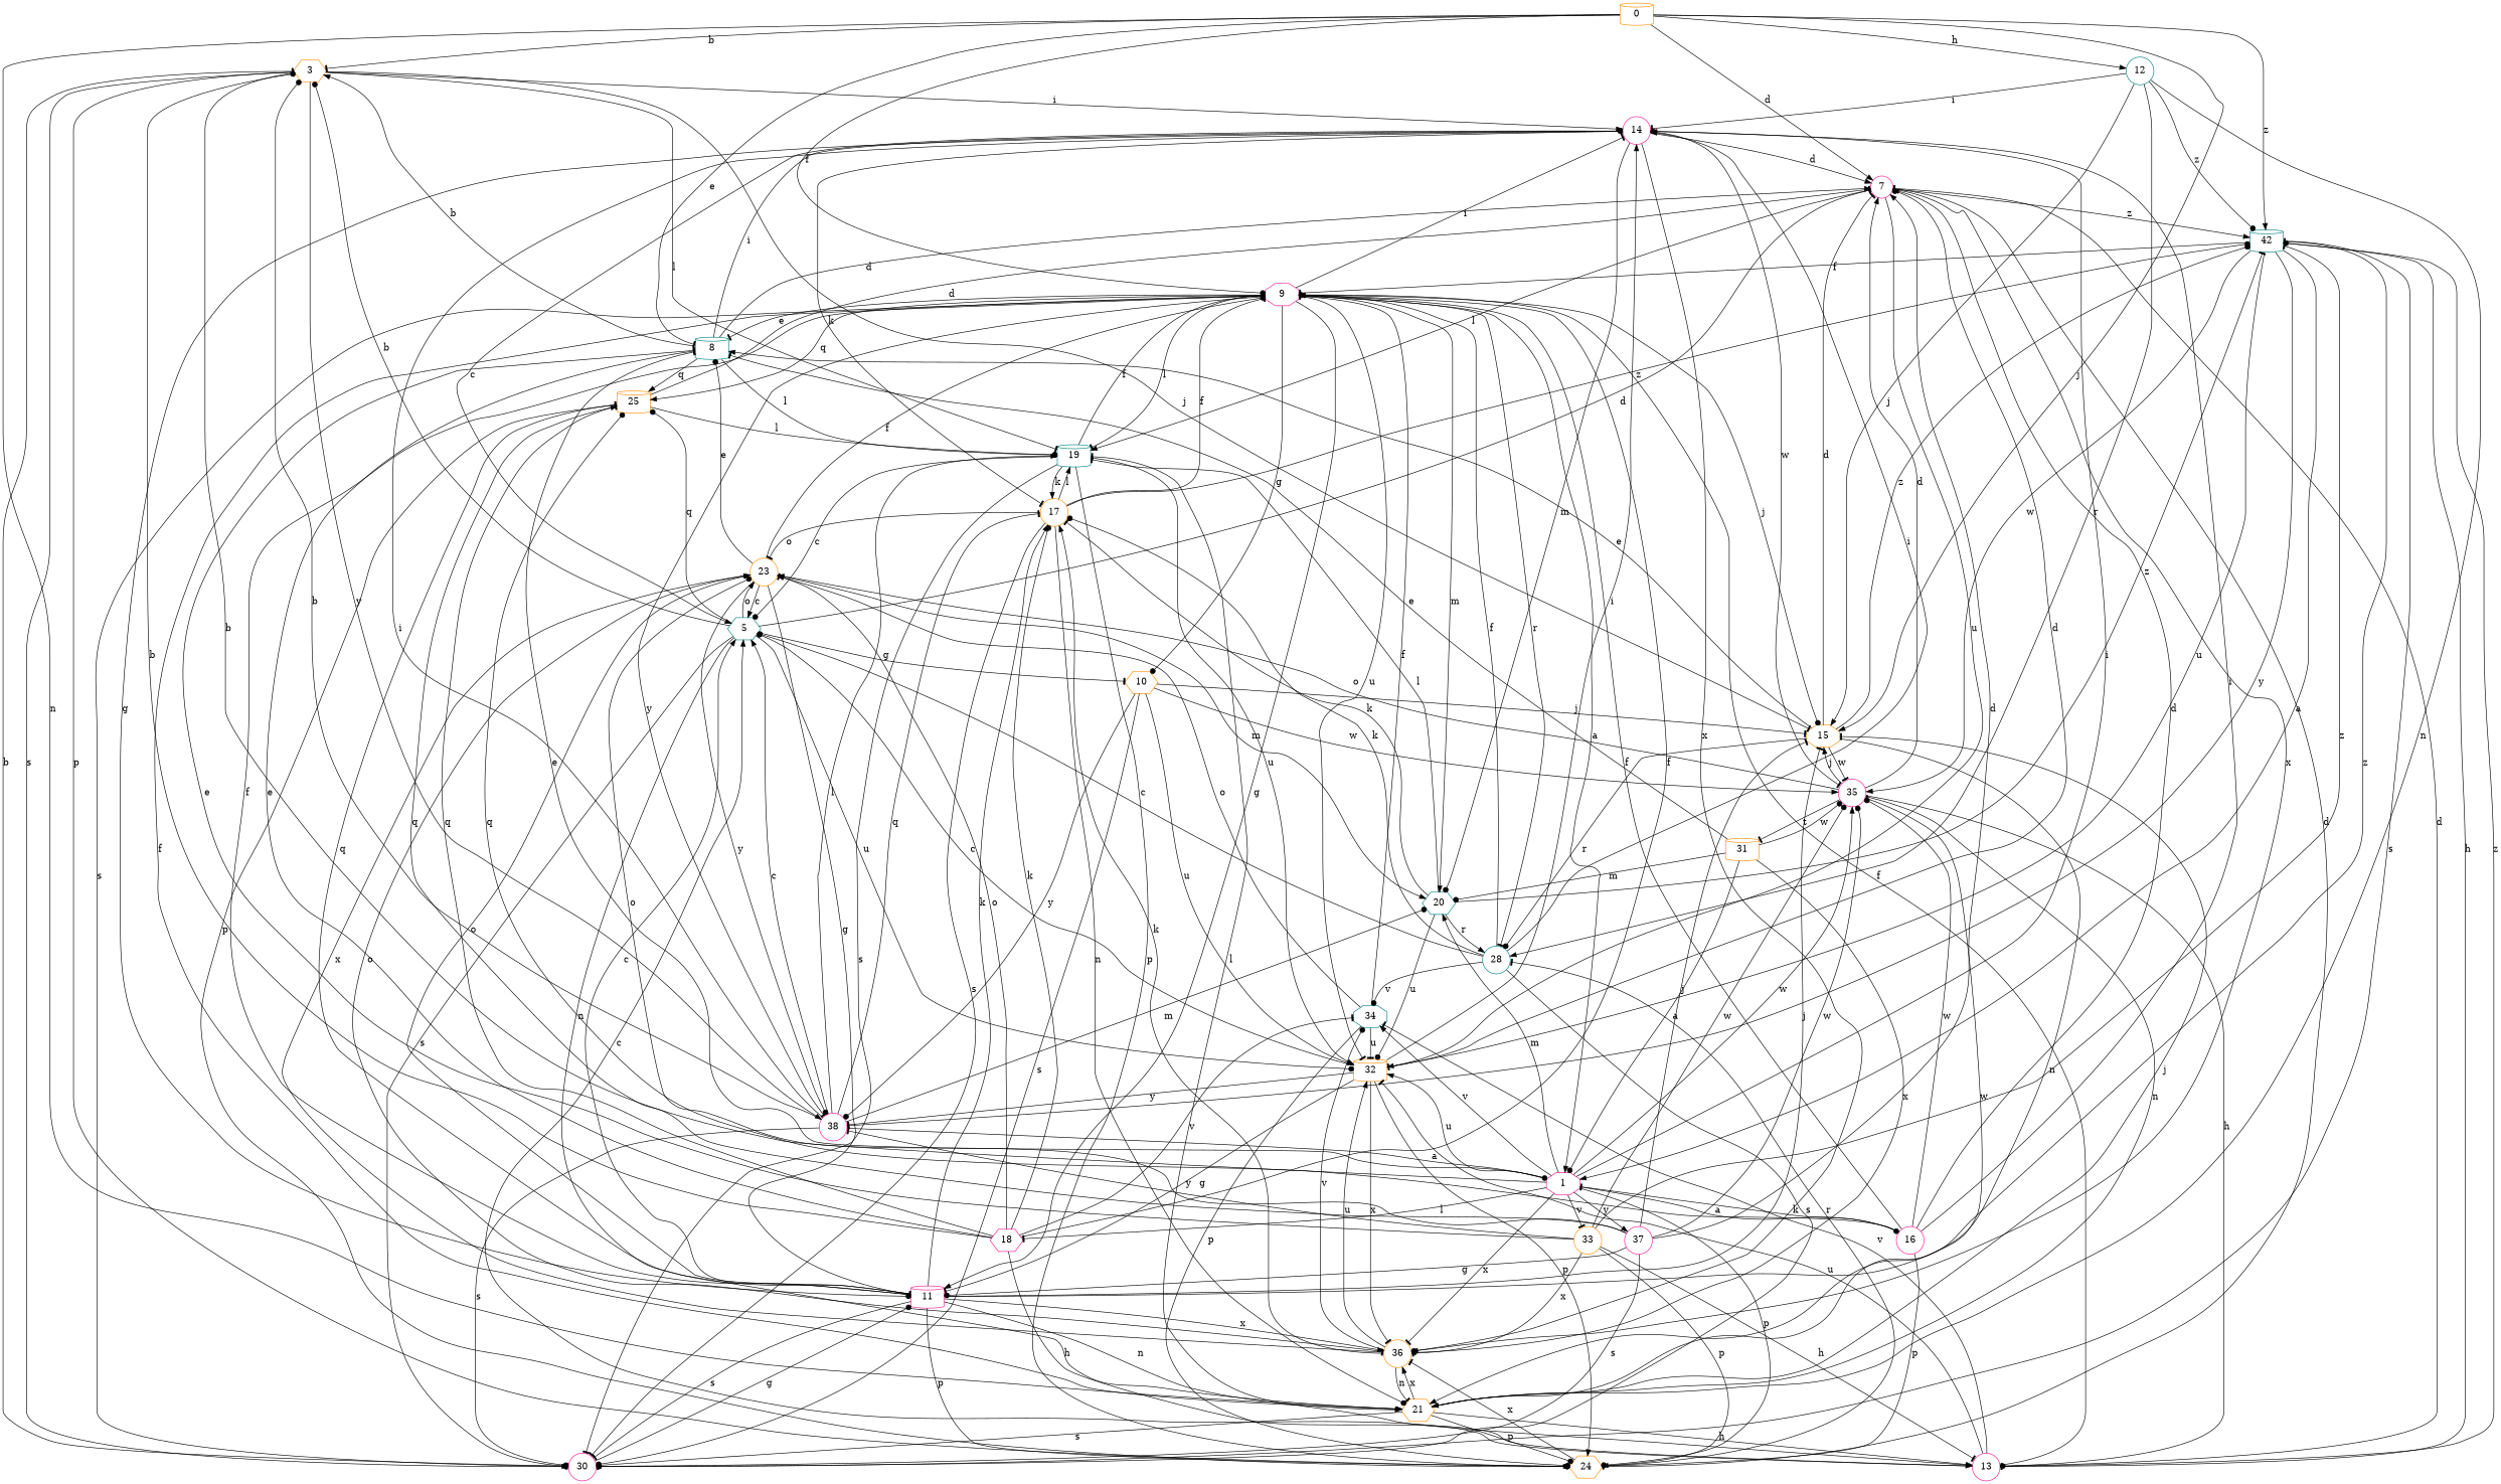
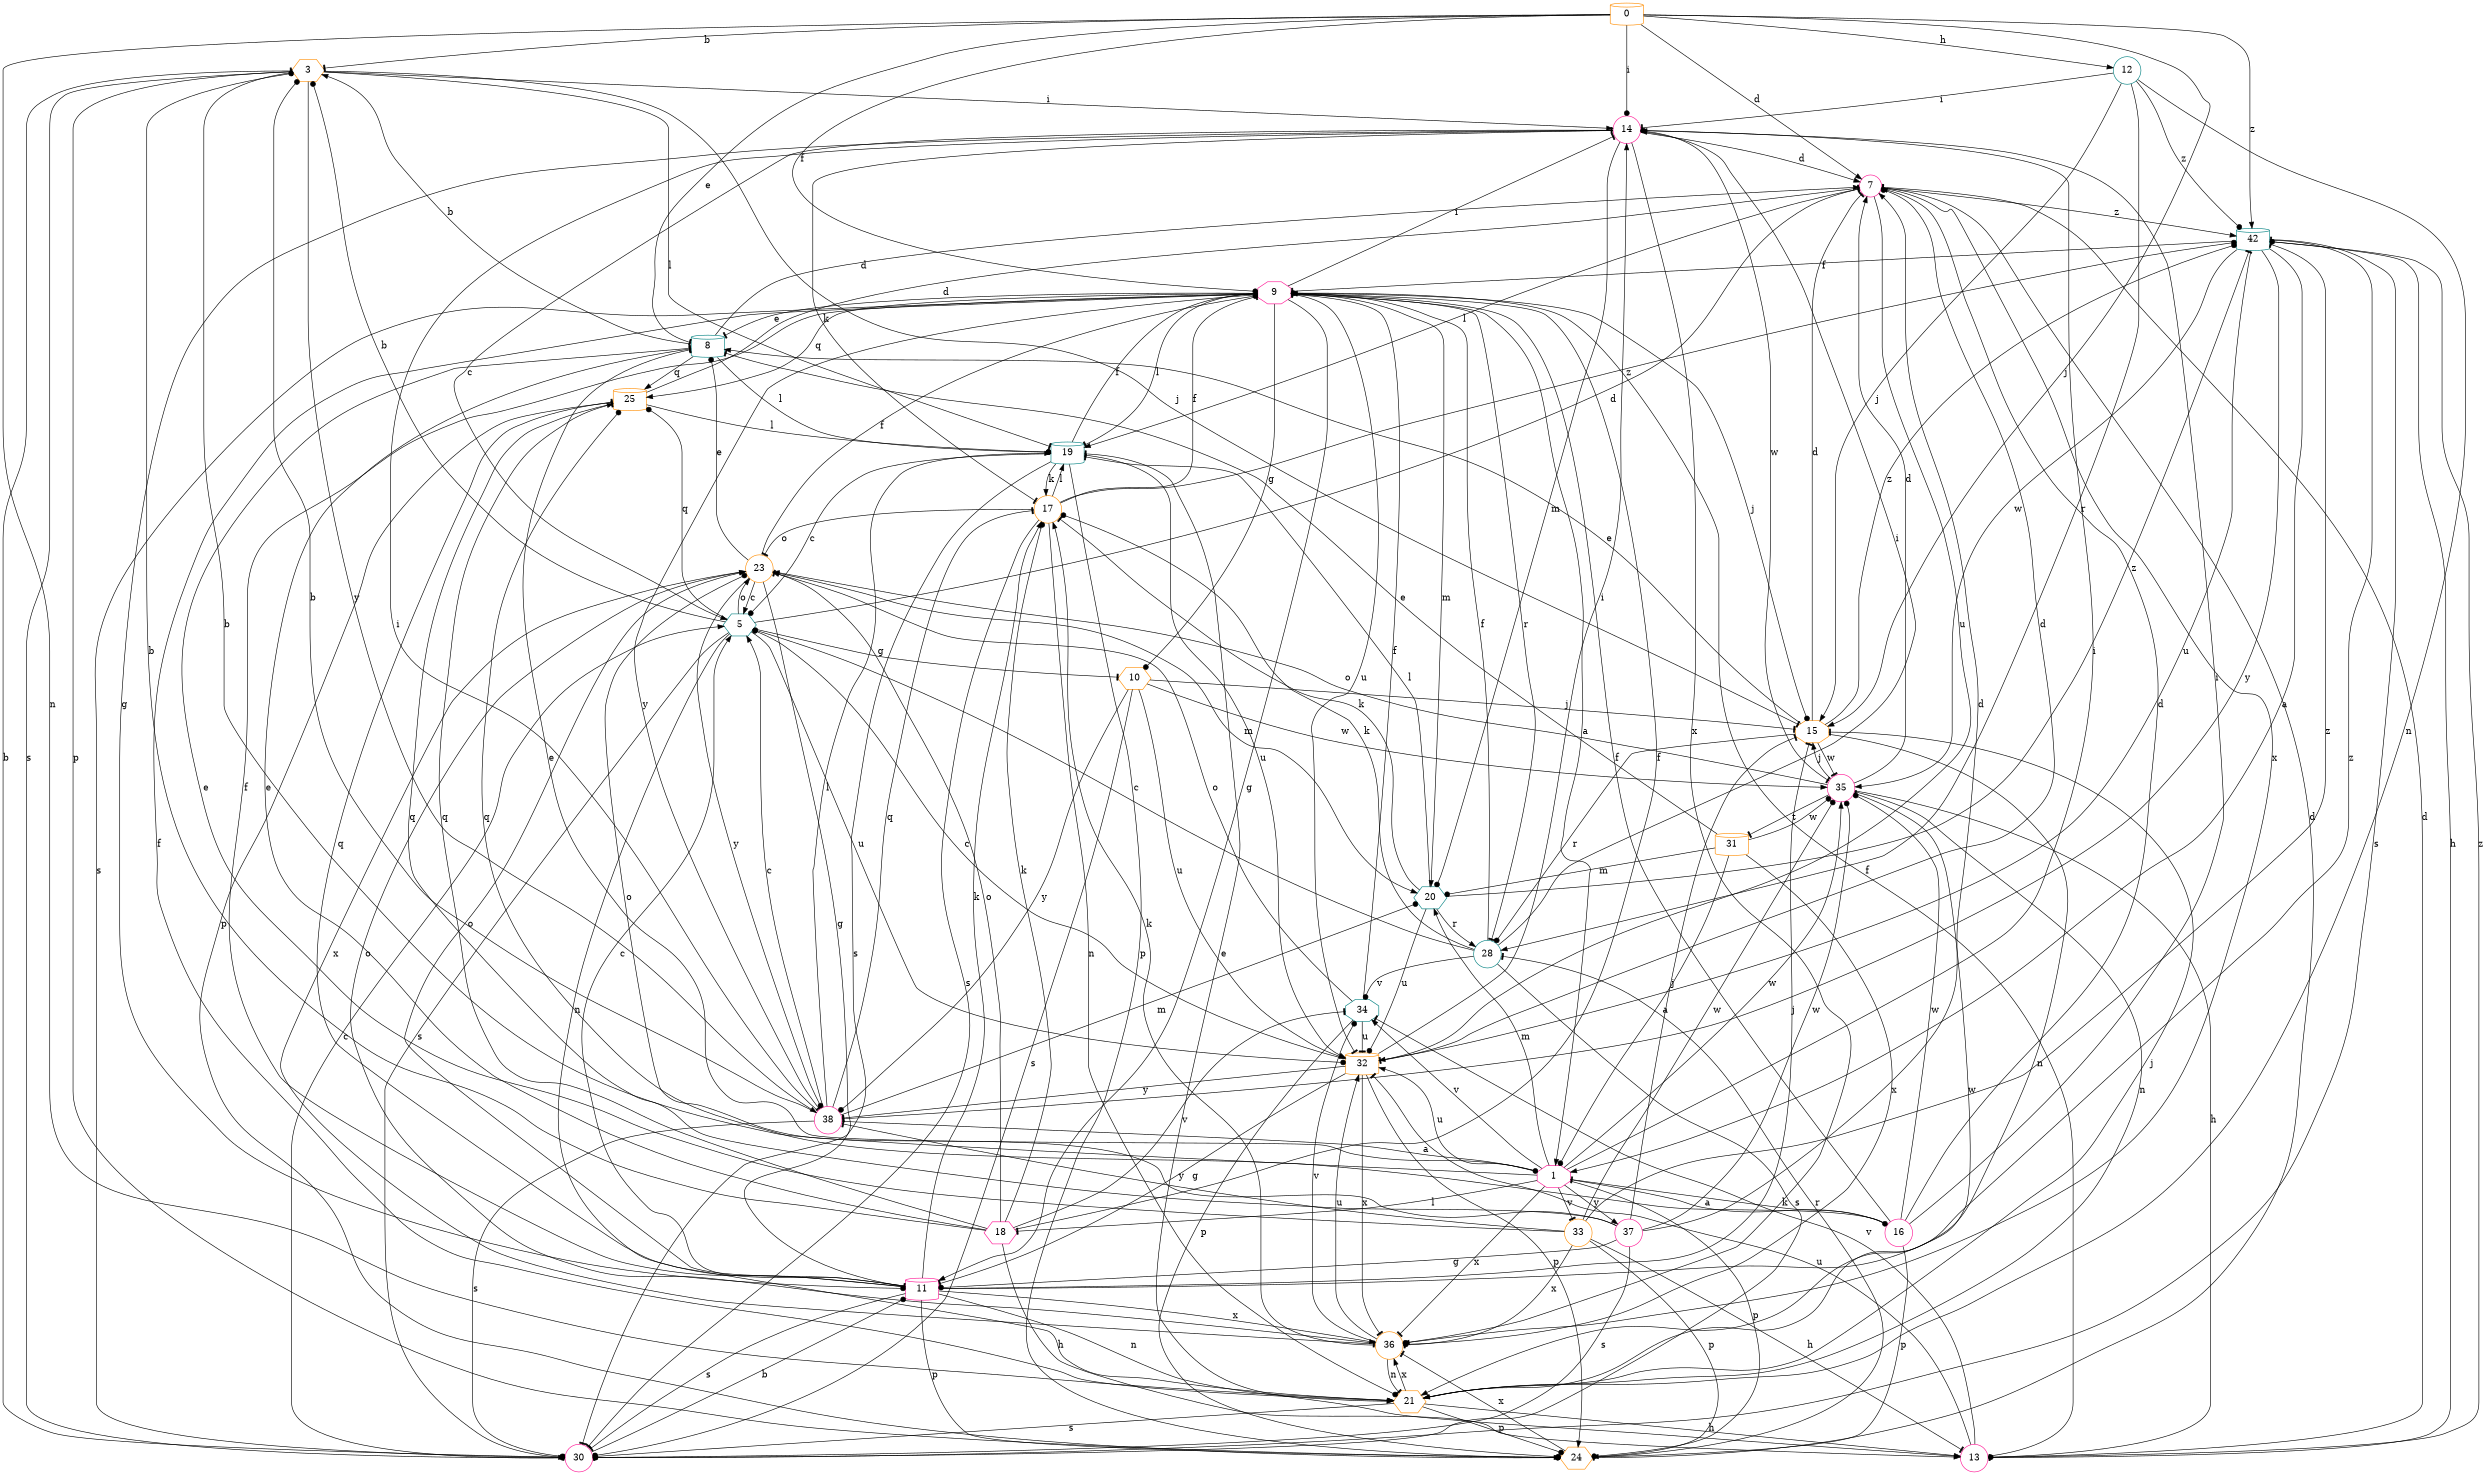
  strict digraph {
    node [color=darkorange shape=circle]
    edge [arrowhead=tee]
    0 [shape=cylinder]
    3 [shape=hexagon]
    7 [color=deeppink]
    8 [color=teal shape=cylinder]
    9 [color=deeppink shape=octagon]
    12 [color=teal]
    14 [color=deeppink]
    15 [shape=octagon]
    21 [shape=hexagon]
    42 [color=teal shape=cylinder]
    24 [shape=hexagon]
    19 [color=teal shape=cylinder]
    30 [color=deeppink]
    38 [color=deeppink]
    32 [shape=cylinder]
    36
    25 [shape=cylinder]
    1 [color=deeppink shape=octagon]
    20 [color=teal shape=hexagon]
    10 [shape=hexagon]
    11 [color=deeppink shape=cylinder]
    28 [color=teal]
    35 [color=deeppink]
    5 [color=teal shape=hexagon]
    17
    13 [color=deeppink]
    16 [color=deeppink]
    18 [color=deeppink shape=hexagon]
    33
    34 [color=teal shape=octagon]
    37 [color=deeppink]
    23
    31 [shape=cylinder]
    0 -> 3 [label=b]
    0 -> 7 [arrowhead=normal label=d]
    0 -> 8 [label=e]
    0 -> 9 [arrowhead=dot label=f]
    0 -> 12 [arrowhead=normal label=h]
-   8 -> 14 [arrowhead=dot label=i]
+   0 -> 14 [arrowhead=dot label=i]
    0 -> 15 [arrowhead=normal label=j]
    0 -> 21 [arrowhead=normal label=n]
    0 -> 42 [arrowhead=normal label=z]
    3 -> 14 [arrowhead=normal label=i]
    3 -> 15 [label=j]
    3 -> 24 [arrowhead=normal label=p]
    3 -> 19 [label=l]
    3 -> 30 [arrowhead=dot label=s]
    3 -> 38 [arrowhead=normal label=y]
    7 -> 42 [arrowhead=normal label=z]
    7 -> 19 [arrowhead=normal label=l]
    7 -> 32 [label=u]
    7 -> 36 [arrowhead=normal label=x]
    8 -> 3 [arrowhead=normal label=b]
    8 -> 7 [arrowhead=normal label=d]
    8 -> 19 [arrowhead=dot label=l]
    8 -> 25 [arrowhead=normal label=q]
    9 -> 8 [label=e]
    9 -> 14 [label=i]
    9 -> 15 [arrowhead=dot label=j]
    9 -> 19 [label=l]
    9 -> 30 [arrowhead=normal label=s]
    9 -> 38 [label=y]
    9 -> 32 [label=u]
    9 -> 25 [arrowhead=normal label=q]
    9 -> 1 [arrowhead=normal label=a]
    9 -> 20 [arrowhead=normal label=m]
    9 -> 10 [arrowhead=dot label=g]
    9 -> 11 [arrowhead=normal label=g]
    9 -> 28 [label=r]
    12 -> 14 [label=i]
    12 -> 15 [arrowhead=normal label=j]
    12 -> 21 [arrowhead=normal label=n]
    12 -> 42 [arrowhead=dot label=z]
    12 -> 28 [arrowhead=normal label=r]
    14 -> 7 [arrowhead=normal label=d]
    14 -> 36 [arrowhead=dot label=x]
    14 -> 20 [arrowhead=dot label=m]
    14 -> 11 [arrowhead=dot label=g]
    14 -> 35 [label=w]
    14 -> 5 [arrowhead=normal label=c]
    14 -> 17 [label=k]
    15 -> 7 [label=d]
    15 -> 8 [arrowhead=normal label=e]
    15 -> 21 [arrowhead=normal label=n]
    15 -> 42 [arrowhead=dot label=z]
    15 -> 28 [arrowhead=dot label=r]
    15 -> 35 [label=w]
    21 -> 9 [label=f]
    21 -> 15 [label=j]
    21 -> 24 [arrowhead=dot label=p]
    21 -> 30 [label=s]
    21 -> 36 [arrowhead=normal label=x]
    21 -> 35 [label=w]
    21 -> 13 [arrowhead=normal label=h]
    42 -> 9 [label=f]
    42 -> 30 [arrowhead=dot label=s]
    42 -> 38 [label=y]
    42 -> 32 [arrowhead=normal label=u]
    42 -> 1 [arrowhead=normal label=a]
    42 -> 35 [arrowhead=normal label=w]
    42 -> 13 [label=h]
    24 -> 7 [label=d]
    24 -> 36 [label=x]
    24 -> 28 [label=r]
    19 -> 9 [label=f]
    19 -> 24 [arrowhead=dot label=p]
    19 -> 30 [label=s]
    19 -> 32 [arrowhead=normal label=u]
    19 -> 5 [arrowhead=dot label=c]
    19 -> 17 [arrowhead=normal label=k]
    30 -> 3 [label=b]
-   30 -> 11 [arrowhead=dot label=g]
-   13 -> 5 [arrowhead=normal label=c]
+   30 -> 11 [arrowhead=dot label=b]
+   30 -> 5 [arrowhead=normal label=c]
    38 -> 3 [arrowhead=dot label=b]
    38 -> 14 [label=i]
    38 -> 19 [arrowhead=normal label=l]
    38 -> 30 [arrowhead=dot label=s]
    38 -> 1 [arrowhead=dot label=a]
    38 -> 20 [arrowhead=dot label=m]
    38 -> 5 [arrowhead=normal label=c]
    38 -> 17 [label=q]
    32 -> 7 [arrowhead=dot label=d]
    32 -> 14 [arrowhead=normal label=i]
    32 -> 24 [arrowhead=normal label=p]
    32 -> 38 [label=y]
    32 -> 36 [label=x]
    32 -> 11 [label=g]
    32 -> 5 [arrowhead=dot label=c]
    36 -> 21 [label=n]
    36 -> 32 [arrowhead=normal label=u]
    36 -> 17 [arrowhead=normal label=k]
    36 -> 34 [arrowhead=dot label=v]
    36 -> 23 [arrowhead=normal label=o]
    25 -> 7 [label=d]
    25 -> 24 [arrowhead=dot label=p]
    25 -> 19 [arrowhead=dot label=l]
    1 -> 3 [label=b]
    1 -> 8 [label=e]
    1 -> 14 [arrowhead=dot label=i]
    1 -> 24 [arrowhead=dot label=p]
    1 -> 32 [arrowhead=normal label=u]
    1 -> 36 [label=x]
    1 -> 20 [arrowhead=normal label=m]
    1 -> 35 [arrowhead=normal label=w]
    1 -> 16 [arrowhead=dot label=k]
    1 -> 18 [label=l]
    1 -> 33 [label=v]
    1 -> 34 [arrowhead=normal label=v]
    1 -> 37 [arrowhead=normal label=y]
    20 -> 42 [label=z]
    20 -> 19 [label=l]
    20 -> 32 [arrowhead=dot label=u]
    20 -> 28 [arrowhead=normal label=r]
    20 -> 17 [label=k]
    10 -> 15 [label=j]
    10 -> 30 [arrowhead=dot label=s]
    10 -> 38 [arrowhead=dot label=y]
    10 -> 32 [arrowhead=normal label=u]
    10 -> 35 [arrowhead=normal label=w]
    11 -> 9 [label=f]
    11 -> 15 [label=j]
    11 -> 21 [arrowhead=normal label=n]
    11 -> 42 [label=z]
    11 -> 24 [arrowhead=dot label=p]
    11 -> 30 [label=s]
    11 -> 36 [arrowhead=normal label=x]
    11 -> 25 [label=q]
    11 -> 5 [arrowhead=normal label=c]
    11 -> 17 [arrowhead=normal label=k]
    11 -> 23 [arrowhead=normal label=o]
    28 -> 9 [arrowhead=normal label=f]
    28 -> 14 [arrowhead=normal label=i]
    28 -> 30 [label=s]
    28 -> 5 [arrowhead=dot label=c]
    28 -> 17 [arrowhead=dot label=k]
    28 -> 34 [arrowhead=dot label=v]
    35 -> 7 [arrowhead=normal label=d]
    35 -> 15 [arrowhead=normal label=j]
    35 -> 21 [arrowhead=normal label=n]
    35 -> 13 [arrowhead=dot label=h]
    35 -> 23 [arrowhead=normal label=o]
    35 -> 31 [label=t]
    5 -> 3 [arrowhead=dot label=b]
    5 -> 7 [label=d]
    5 -> 21 [arrowhead=normal label=n]
    5 -> 30 [label=s]
    5 -> 32 [arrowhead=dot label=u]
    5 -> 25 [arrowhead=dot label=q]
    5 -> 10 [label=g]
    5 -> 23 [arrowhead=normal label=o]
    17 -> 9 [label=f]
    17 -> 21 [arrowhead=dot label=n]
    17 -> 42 [arrowhead=dot label=z]
    17 -> 19 [arrowhead=normal label=l]
    17 -> 30 [label=s]
    17 -> 23 [label=o]
    13 -> 7 [label=d]
    13 -> 9 [arrowhead=dot label=f]
    13 -> 42 [arrowhead=dot label=z]
-   13 -> 19 [label=l]
+   13 -> 19 [label=e]
    13 -> 32 [label=u]
    13 -> 34 [label=v]
    16 -> 7 [arrowhead=normal label=d]
    16 -> 9 [arrowhead=normal label=f]
    16 -> 14 [arrowhead=normal label=i]
    16 -> 24 [label=p]
    16 -> 25 [arrowhead=dot label=q]
    16 -> 1 [label=a]
    16 -> 35 [arrowhead=dot label=w]
    18 -> 3 [arrowhead=dot label=b]
    18 -> 8 [label=e]
    18 -> 9 [label=f]
    18 -> 25 [arrowhead=normal label=q]
    18 -> 17 [arrowhead=dot label=k]
    18 -> 13 [arrowhead=normal label=h]
    18 -> 34 [label=v]
    18 -> 23 [arrowhead=normal label=o]
    33 -> 8 [label=e]
    33 -> 42 [label=z]
    33 -> 24 [arrowhead=normal label=p]
    33 -> 38 [label=y]
    33 -> 36 [label=x]
    33 -> 35 [arrowhead=dot label=w]
    33 -> 13 [label=h]
    34 -> 9 [label=f]
    34 -> 24 [arrowhead=dot label=p]
    34 -> 32 [label=u]
    34 -> 23 [label=o]
    37 -> 7 [arrowhead=normal label=d]
    37 -> 15 [label=j]
    37 -> 30 [arrowhead=dot label=s]
    37 -> 25 [label=q]
    37 -> 11 [arrowhead=dot label=g]
    37 -> 35 [arrowhead=dot label=w]
    37 -> 23 [arrowhead=dot label=o]
    23 -> 8 [arrowhead=dot label=e]
    23 -> 9 [arrowhead=dot label=f]
    23 -> 38 [arrowhead=dot label=y]
    23 -> 36 [label=x]
    23 -> 20 [arrowhead=normal label=m]
    23 -> 11 [label=g]
    23 -> 5 [arrowhead=normal label=c]
    31 -> 8 [label=e]
    31 -> 36 [arrowhead=dot label=x]
    31 -> 1 [arrowhead=dot label=a]
    31 -> 20 [arrowhead=dot label=m]
    31 -> 35 [arrowhead=dot label=w]
  }
